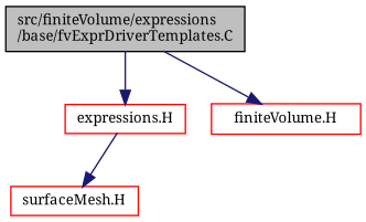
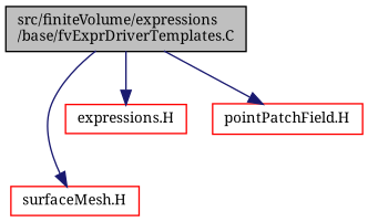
  digraph {
    fontname="Noto Serif"
    node [color=red fontname="Noto Serif" fontsize=10 shape=record]
    edge [color=midnightblue fontname="Noto Serif" fontsize=10 labelfontname=Helvetica labelfontsize=10 style=solid]
    n1 [color=black fillcolor=grey75 fontcolor=black height=0.2 label="src/finiteVolume/expressions\l/base/fvExprDriverTemplates.C" style=filled width=0.4]
    n2 [height=0.2 label="surfaceMesh.H" width=0.4]
    n3 [height=0.2 label="expressions.H" width=0.4]
-   n4 [height=0.2 label="finiteVolume.H" width=0.4]
-   n3 -> n2
+   n4 [height=0.2 label="pointPatchField.H" width=0.4]
+   n1 -> n2
    n1 -> n3
    n1 -> n4
  }
